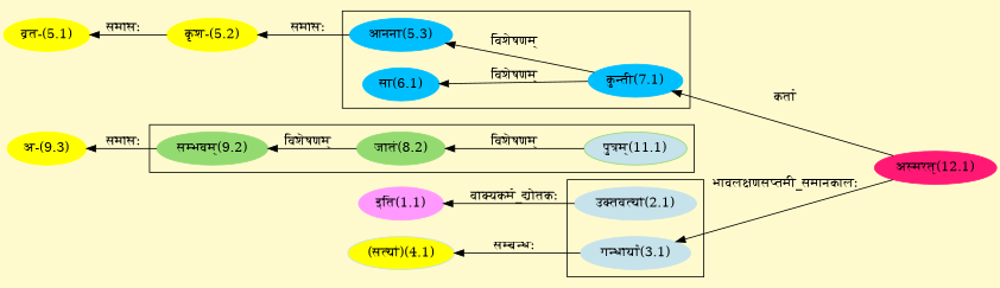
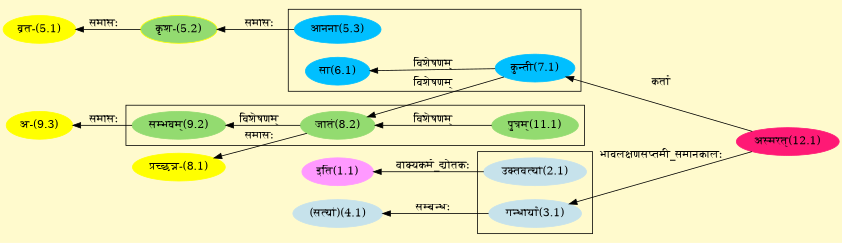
  digraph {
    bgcolor=lemonchiffon1
    compound=true
    rankdir=LR
    node [color="#FFFF00" style=filled]
    edge [dir=back]
    n1 [color="#C6E2EB" label="उक्तवत्यां(2.1)"]
    n2 [color="#C6E2EB" label="गन्धार्यां(3.1)"]
    n3 [color="#00BFFF" label="आनना(5.3)"]
    n4 [color="#00BFFF" label="कुन्ती(7.1)"]
    n5 [color="#00BFFF" label="सा(6.1)"]
    n6 [color="#93DB70" label="जातं(8.2)"]
-   n7 [color="#93DB70" label="पुत्रम्(11.1)" fillcolor="#C6E2EB"]
+   n7 [color="#93DB70" label="पुत्रम्(11.1)"]
    n8 [color="#93DB70" label="सम्भवम्(9.2)"]
    n9 [color="#FF1975" label="अस्मरत्(12.1)"]
    n10 [color="#FF99FF" label="इति(1.1)"]
-   n11 [color="#C6E2EB" label="(सत्यां)(4.1)" fillcolor="#FFFF00"]
+   n11 [color="#C6E2EB" label="(सत्यां)(4.1)"]
    n12 [label="व्रत-(5.1)"]
-   n13 [label="कृश-(5.2)"]
+   n13 [label="कृश-(5.2)" fillcolor="#93DB70"]
+   n14 [label="प्रच्छन्न-(8.1)"]
    n15 [label="अ-(9.3)"]
    subgraph cluster_1 {
      n1
      n2
    }
    subgraph cluster_2 {
      n3
      n4
      n5
    }
    subgraph cluster_3 {
      n6
      n7
      n8
    }
    n2 -> n9 [label="भावलक्षणसप्तमी_समानकालः"]
-   n3 -> n4 [label="विशेषणम्"]
+   n6 -> n4 [label="विशेषणम्"]
    n4 -> n9 [label="कर्ता"]
    n5 -> n4 [label="विशेषणम्"]
    n6 -> n7 [label="विशेषणम्"]
    n8 -> n6 [label="विशेषणम्"]
    n10 -> n1 [label="वाक्यकर्म_द्योतकः"]
    n11 -> n2 [label="सम्बन्धः"]
    n12 -> n13 [label="समासः"]
    n13 -> n3 [label="समासः"]
+   n14 -> n6 [label="समासः"]
    n15 -> n8 [label="समासः"]
  }
